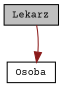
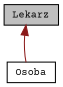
  digraph {
    fontname="Courier Prime"
    node [color=black fontname="Courier Prime" fontsize=10 shape=record style=filled]
    n1 [fillcolor=grey75 fontcolor=black height=0.2 label=Lekarz width=0.4]
    n2 [fillcolor=white height=0.2 label=Osoba width=0.4]
-   n2 -> n1 [color=firebrick4 dir=back fontname="Courier Prime" fontsize=10 labelfontname=Helvetica labelfontsize=10 style=solid]
+   n1 -> n2 [color=firebrick4 dir=back fontname="Courier Prime" fontsize=10 labelfontname=Helvetica labelfontsize=10 style=solid]
  }
